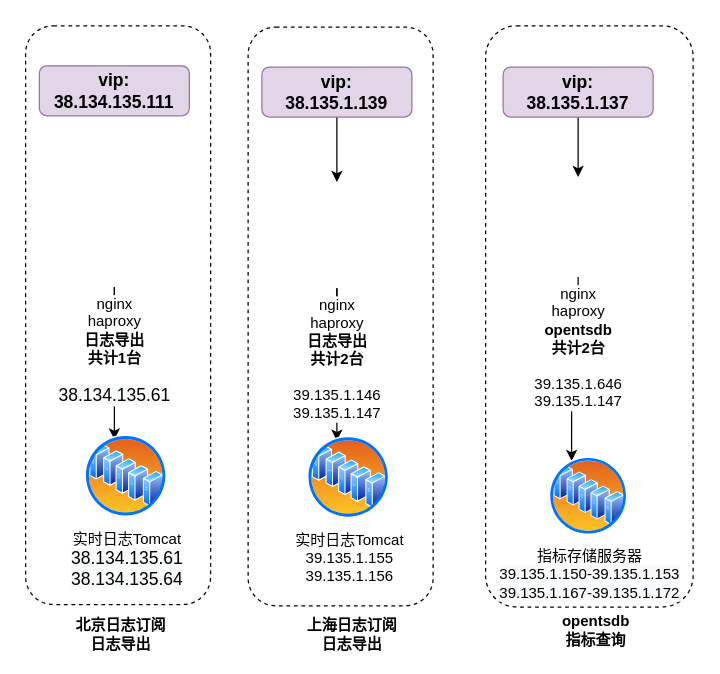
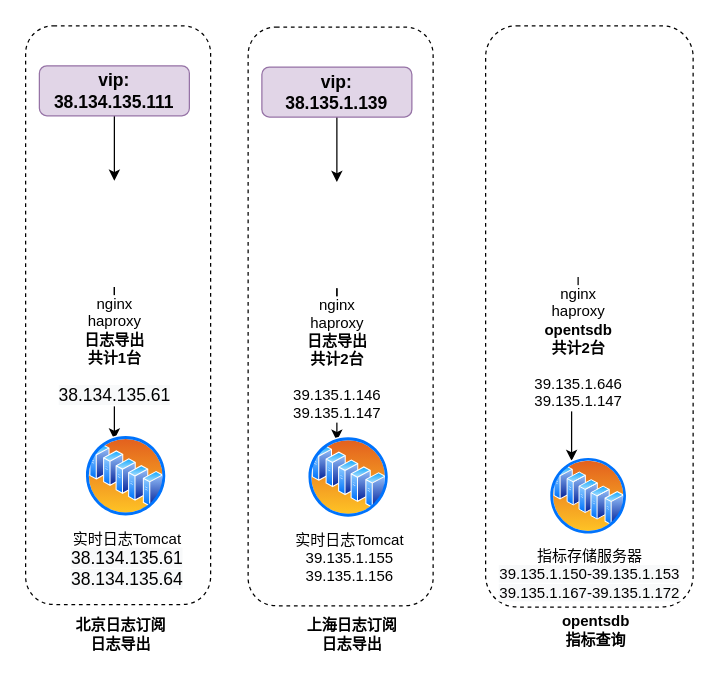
  <mxCell id="0" />
  <mxCell id="1" parent="0" />
  <mxCell id="2" value="" style="rounded=1;whiteSpace=wrap;html=1;dashed=1;" parent="1" vertex="1"><mxGeometry x="388" y="20" width="166" height="465" as="geometry" /></mxCell>
  <mxCell id="3" value="" style="rounded=1;whiteSpace=wrap;html=1;dashed=1;" parent="1" vertex="1"><mxGeometry x="198" y="21" width="148" height="463" as="geometry" /></mxCell>
  <mxCell id="4" value="" style="edgeStyle=orthogonalEdgeStyle;rounded=0;orthogonalLoop=1;jettySize=auto;html=1;" parent="1" source="6" edge="1"><mxGeometry relative="1" as="geometry"><mxPoint x="269" y="278.5" as="targetPoint" /></mxGeometry></mxCell>
  <mxCell id="5" style="edgeStyle=orthogonalEdgeStyle;rounded=0;orthogonalLoop=1;jettySize=auto;html=1;exitX=0.5;exitY=1;exitDx=0;exitDy=0;" parent="1" source="6" edge="1"><mxGeometry relative="1" as="geometry"><mxPoint x="269" y="352" as="targetPoint" /></mxGeometry></mxCell>
  <mxCell id="6" value="nginx&lt;br&gt;haproxy&lt;br&gt;&lt;b&gt;日志导出&lt;br&gt;共计2台&lt;/b&gt;&lt;br&gt;&lt;br&gt;39.135.1.146&lt;br&gt;39.135.1.147" style="shape=image;html=1;verticalAlign=top;verticalLabelPosition=bottom;labelBackgroundColor=#ffffff;imageAspect=0;aspect=fixed;image=https://cdn4.iconfinder.com/data/icons/logos-brands-5/24/nginx-128.png" parent="1" vertex="1"><mxGeometry x="226.5" y="145" width="85" height="85" as="geometry" /></mxCell>
  <mxCell id="7" style="edgeStyle=orthogonalEdgeStyle;rounded=0;orthogonalLoop=1;jettySize=auto;html=1;exitX=0.5;exitY=1;exitDx=0;exitDy=0;entryX=0.25;entryY=0;entryDx=0;entryDy=0;" parent="1" source="8" target="12" edge="1"><mxGeometry relative="1" as="geometry" /></mxCell>
  <mxCell id="8" value="nginx&lt;br&gt;haproxy&lt;br&gt;&lt;b&gt;opentsdb&lt;br&gt;共计2台&lt;br&gt;&lt;/b&gt;&lt;br&gt;39.135.1.646&lt;br&gt;39.135.1.147" style="shape=image;html=1;verticalAlign=top;verticalLabelPosition=bottom;labelBackgroundColor=#ffffff;imageAspect=0;aspect=fixed;image=https://cdn4.iconfinder.com/data/icons/logos-brands-5/24/nginx-128.png" parent="1" vertex="1"><mxGeometry x="422" y="141" width="80" height="80" as="geometry" /></mxCell>
- <mxCell id="9" style="edgeStyle=orthogonalEdgeStyle;rounded=0;orthogonalLoop=1;jettySize=auto;html=1;exitX=0.5;exitY=1;exitDx=0;exitDy=0;entryX=0.5;entryY=0;entryDx=0;entryDy=0;" parent="1" source="10" target="8" edge="1"><mxGeometry relative="1" as="geometry" /></mxCell>
- <mxCell id="10" value="&lt;font style=&quot;font-size: 14px&quot;&gt;&lt;b&gt;vip: &lt;br&gt;38.135.1.137&lt;/b&gt;&lt;/font&gt;" style="rounded=1;whiteSpace=wrap;html=1;fillColor=#e1d5e7;strokeColor=#9673a6;" parent="1" vertex="1"><mxGeometry x="402" y="53" width="120" height="40" as="geometry" /></mxCell>
  <mxCell id="11" value="实时日志Tomcat&lt;br&gt;39.135.1.155&lt;br&gt;39.135.1.156" style="aspect=fixed;perimeter=ellipsePerimeter;html=1;align=center;shadow=0;dashed=0;spacingTop=3;image;image=img/lib/active_directory/server_farm.svg;" parent="1" vertex="1"><mxGeometry x="245.5" y="348.5" width="66" height="66" as="geometry" /></mxCell>
  <mxCell id="12" value="指标存储服务器&lt;br&gt;&lt;span style=&quot;background-color: rgb(248 , 249 , 250)&quot;&gt;39.135.1.150-39.135.1.153&lt;/span&gt;&lt;br style=&quot;background-color: rgb(248 , 249 , 250)&quot;&gt;&lt;span style=&quot;background-color: rgb(248 , 249 , 250)&quot;&gt;39.135.1.167-39.135.1.172&lt;/span&gt;" style="aspect=fixed;perimeter=ellipsePerimeter;html=1;align=center;shadow=0;dashed=0;spacingTop=3;image;image=img/lib/active_directory/server_farm.svg;" parent="1" vertex="1"><mxGeometry x="439" y="365" width="63" height="63" as="geometry" /></mxCell>
  <mxCell id="13" value="&lt;b&gt;上海日志订阅&lt;br&gt;日志导出&lt;/b&gt;" style="text;html=1;strokeColor=none;fillColor=none;align=center;verticalAlign=middle;whiteSpace=wrap;rounded=0;dashed=1;" parent="1" vertex="1"><mxGeometry x="236" y="497" width="91" height="20" as="geometry" /></mxCell>
  <mxCell id="14" value="&lt;b&gt;opentsdb&lt;br&gt;指标查询&lt;/b&gt;" style="text;html=1;strokeColor=none;fillColor=none;align=center;verticalAlign=middle;whiteSpace=wrap;rounded=0;dashed=1;" parent="1" vertex="1"><mxGeometry x="431" y="494" width="91" height="20" as="geometry" /></mxCell>
  <mxCell id="15" style="edgeStyle=orthogonalEdgeStyle;rounded=0;orthogonalLoop=1;jettySize=auto;html=1;exitX=0.5;exitY=1;exitDx=0;exitDy=0;" edge="1" parent="1" source="16" target="6"><mxGeometry relative="1" as="geometry" /></mxCell>
  <mxCell id="16" value="&lt;font style=&quot;font-size: 14px&quot;&gt;&lt;b&gt;vip: &lt;br&gt;38.135.1.139&lt;/b&gt;&lt;/font&gt;" style="rounded=1;whiteSpace=wrap;html=1;fillColor=#e1d5e7;strokeColor=#9673a6;" vertex="1" parent="1"><mxGeometry x="209" y="53" width="120" height="40" as="geometry" /></mxCell>
  <mxCell id="17" value="" style="rounded=1;whiteSpace=wrap;html=1;dashed=1;" vertex="1" parent="1"><mxGeometry x="20" y="20" width="148" height="463" as="geometry" /></mxCell>
  <mxCell id="18" value="" style="edgeStyle=orthogonalEdgeStyle;rounded=0;orthogonalLoop=1;jettySize=auto;html=1;" edge="1" parent="1" source="20"><mxGeometry relative="1" as="geometry"><mxPoint x="91" y="277.5" as="targetPoint" /></mxGeometry></mxCell>
  <mxCell id="19" style="edgeStyle=orthogonalEdgeStyle;rounded=0;orthogonalLoop=1;jettySize=auto;html=1;exitX=0.5;exitY=1;exitDx=0;exitDy=0;" edge="1" parent="1" source="20"><mxGeometry relative="1" as="geometry"><mxPoint x="91" y="351" as="targetPoint" /></mxGeometry></mxCell>
  <mxCell id="20" value="nginx&lt;br&gt;haproxy&lt;br&gt;&lt;b&gt;日志导出&lt;br&gt;共计1台&lt;/b&gt;&lt;br&gt;&lt;br&gt;&lt;span style=&quot;font-size: 14px ; white-space: normal ; background-color: rgb(248 , 249 , 250)&quot;&gt;38.134.135.61&lt;/span&gt;" style="shape=image;html=1;verticalAlign=top;verticalLabelPosition=bottom;labelBackgroundColor=#ffffff;imageAspect=0;aspect=fixed;image=https://cdn4.iconfinder.com/data/icons/logos-brands-5/24/nginx-128.png" vertex="1" parent="1"><mxGeometry x="48.5" y="144" width="85" height="85" as="geometry" /></mxCell>
  <mxCell id="21" value="实时日志Tomcat&lt;br&gt;&lt;span style=&quot;font-size: 14px ; white-space: normal ; background-color: rgb(248 , 249 , 250)&quot;&gt;38.134.135.61&lt;br&gt;&lt;/span&gt;&lt;span style=&quot;font-size: 14px ; white-space: normal ; background-color: rgb(248 , 249 , 250)&quot;&gt;38.134.135.64&lt;/span&gt;&lt;span style=&quot;font-size: 14px ; white-space: normal ; background-color: rgb(248 , 249 , 250)&quot;&gt;&lt;br&gt;&lt;/span&gt;" style="aspect=fixed;perimeter=ellipsePerimeter;html=1;align=center;shadow=0;dashed=0;spacingTop=3;image;image=img/lib/active_directory/server_farm.svg;" vertex="1" parent="1"><mxGeometry x="67.5" y="347.5" width="66" height="66" as="geometry" /></mxCell>
  <mxCell id="22" value="&lt;b&gt;北京日志订阅&lt;br&gt;日志导出&lt;/b&gt;" style="text;html=1;strokeColor=none;fillColor=none;align=center;verticalAlign=middle;whiteSpace=wrap;rounded=0;dashed=1;" vertex="1" parent="1"><mxGeometry x="56" y="497" width="81" height="20" as="geometry" /></mxCell>
+ <mxCell id="23" style="edgeStyle=orthogonalEdgeStyle;rounded=0;orthogonalLoop=1;jettySize=auto;html=1;exitX=0.5;exitY=1;exitDx=0;exitDy=0;" edge="1" parent="1" source="24" target="20"><mxGeometry relative="1" as="geometry" /></mxCell>
  <mxCell id="24" value="&lt;font style=&quot;font-size: 14px&quot;&gt;&lt;b&gt;vip: &lt;br&gt;38.134.135.111&lt;/b&gt;&lt;/font&gt;" style="rounded=1;whiteSpace=wrap;html=1;fillColor=#e1d5e7;strokeColor=#9673a6;" vertex="1" parent="1"><mxGeometry x="31" y="52" width="120" height="40" as="geometry" /></mxCell>
